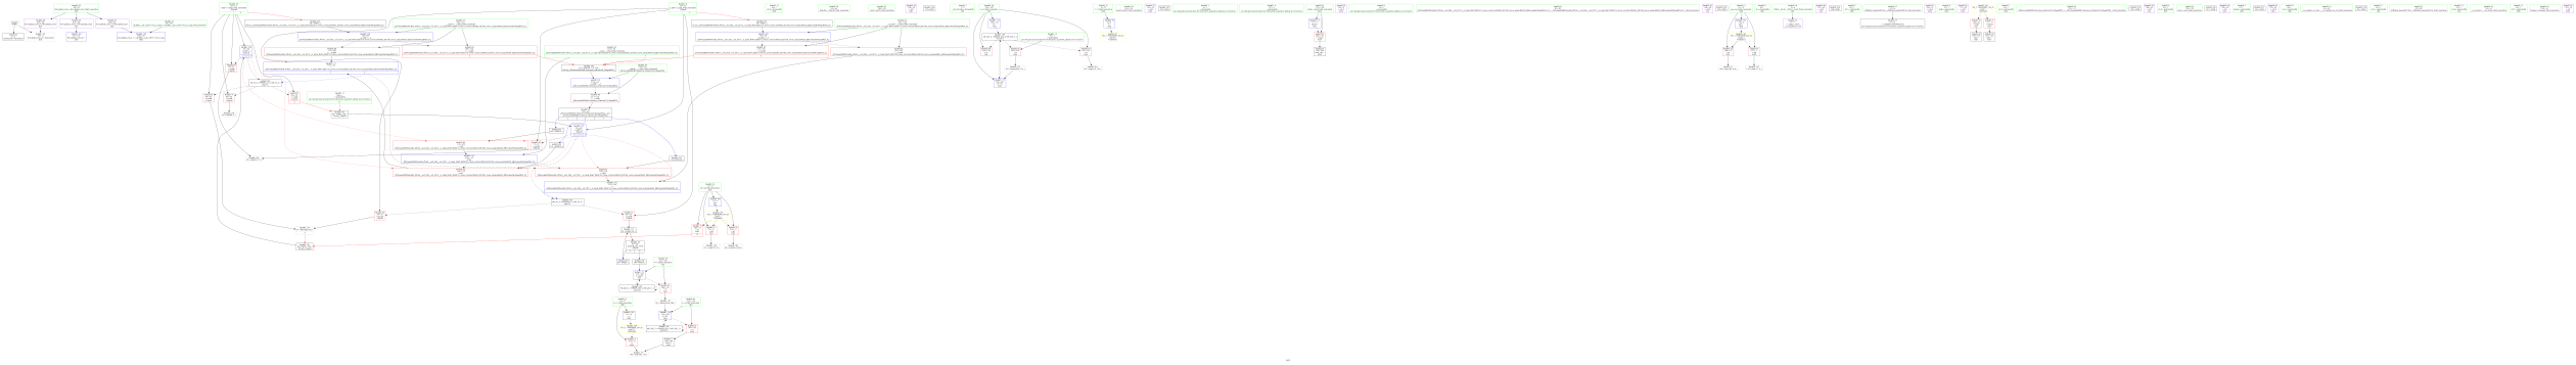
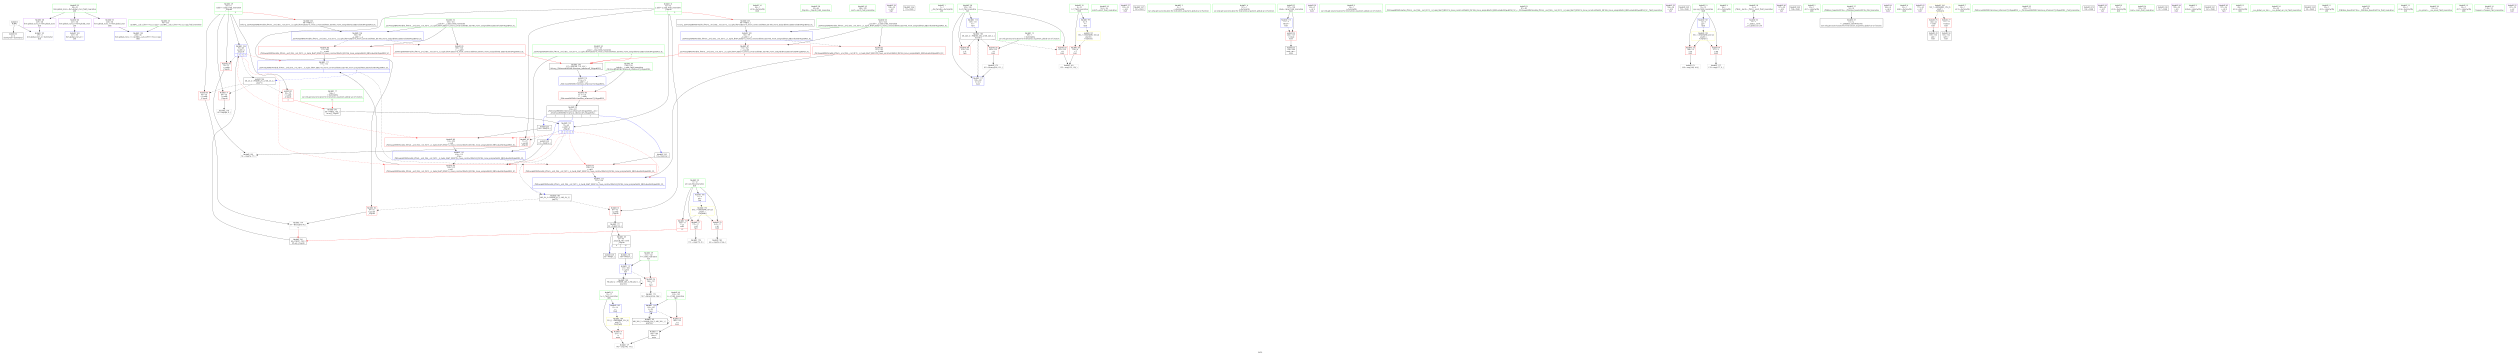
  digraph {
    fontname=Ubuntu
    label=SVFG
    node [color=green fontname=Ubuntu shape=record]
    edge [fontname=Ubuntu style=solid]
    n1 [color=grey label="{NodeID: 0\nNullPtr}"]
    n2 [color=black label="{NodeID: 46\n2\<--3\ndummyVal\<--dummyVal\n}"]
    n3 [color=blue label="{NodeID: 105\n229\<--3\nllvm.global_ctors_2\<--dummyVal\nGlob }" style=dotted]
    n4 [color=grey label="{NodeID: 180\n78 = cmp(76, 77, )\n}"]
    n5 [color=red label="{NodeID: 97\n189\<--133\n\<--s\nmain\n}"]
    n6 [color=black label="{NodeID: 51\n190\<--189\nconv\<--\nmain\n}"]
    n7 [color=grey label="{NodeID: 175\n192 = cmp(190, 191, )\n}"]
    n8 [label="{NodeID: 14\n36\<--1\n.str.8\<--dummyObj\nGlob }"]
    n9 [color=yellow label="{NodeID: 194\n22V_1 = ENCHI(MR_22V_0)\npts\{17 \}\nFun[main]}" style=double]
    n10 [color=red label="{NodeID: 75\n191\<--15\n\<--n\nmain\n}"]
    n11 [color=blue label="{NodeID: 111\n117\<--116\n\<--\n_ZSt4swapIiENSt9enable_ifIXsr6__and_ISt6__not_ISt15__is_tuple_likeIT_EESt21is_move_constructibleIS3_ESt18is_move_assignableIS3_EEE5valueEvE4typeERS3_SC_\n|{|<s1>3}}"]
    n12 [color=red label="{NodeID: 91\n120\<--119\n\<--call2\n_ZSt4swapIiENSt9enable_ifIXsr6__and_ISt6__not_ISt15__is_tuple_likeIT_EESt21is_move_constructibleIS3_ESt18is_move_assignableIS3_EEE5valueEvE4typeERS3_SC_\n}"]
    n13 [color=black label="{NodeID: 186\nMR_2V_4 = PHI(MR_2V_3, MR_2V_2, )\npts\{71 \}\n}"]
    n14 [color=blue label="{NodeID: 112\n121\<--120\n\<--\n_ZSt4swapIiENSt9enable_ifIXsr6__and_ISt6__not_ISt15__is_tuple_likeIT_EESt21is_move_constructibleIS3_ESt18is_move_assignableIS3_EEE5valueEvE4typeERS3_SC_\n|{<s0>3}}"]
    n15 [color=red label="{NodeID: 79\n84\<--70\n\<--x.addr\n_Z3gcdii\n}"]
    n16 [color=red label="{NodeID: 80\n90\<--70\n\<--x.addr\n_Z3gcdii\n}"]
    n17 [color=red label="{NodeID: 81\n92\<--70\n\<--x.addr\n_Z3gcdii\n|{<s0>4}}"]
    n18 [color=black label="{NodeID: 187\nMR_4V_4 = PHI(MR_4V_3, MR_4V_2, )\npts\{73 \}\n}"]
    n19 [color=grey label="{NodeID: 179\n85 = cmp(84, 9, )\n}"]
    n20 [color=grey label="{NodeID: 174\n91 = Binary(89, 90, )\n|{<s0>4}}"]
    n21 [color=black label="{NodeID: 242\n69 = PHI(92, 166, )\n1st arg _Z3gcdii }"]
    n22 [label="{NodeID: 28\n65\<--66\n_Z3gcdii\<--_Z3gcdii_field_insensitive\n}"]
    n23 [label="{NodeID: 42\n148\<--149\nscanf\<--scanf_field_insensitive\n}"]
    n24 [color=purple label="{NodeID: 56\n138\<--20\n\<--.str.1\nmain\n}"]
    n25 [color=black label="{NodeID: 236\n172 = PHI()\n}"]
    n26 [color=red label="{NodeID: 70\n164\<--11\n\<--pd\nmain\n}"]
    n27 [color=grey label="{NodeID: 182\n165 = cmp(164, 166, )\n}"]
    n28 [color=red label="{NodeID: 84\n89\<--72\n\<--y.addr\n_Z3gcdii\n}"]
    n29 [color=black label="{NodeID: 241\n68 = PHI(91, 183, )\n0th arg _Z3gcdii }"]
    n30 [color=blue label="{NodeID: 106\n70\<--68\nx.addr\<--x\n_Z3gcdii\n|{|<s2>3|<s3>3|<s4>3}}"]
    n31 [label="{NodeID: 1\n7\<--1\n__dso_handle\<--dummyObj\nGlob }"]
    n32 [color=grey label="{NodeID: 181\n155 = cmp(153, 154, )\n}"]
    n33 [color=red label="{NodeID: 98\n221\<--218\n\<--__t.addr\n_ZSt4moveIRiEONSt16remove_referenceIT_E4typeEOS2_\n}"]
    n34 [color=black label="{NodeID: 53\n216\<--221\n_ZSt4moveIRiEONSt16remove_referenceIT_E4typeEOS2__ret\<--\n_ZSt4moveIRiEONSt16remove_referenceIT_E4typeEOS2_\n|{<s0>5|<s1>6|<s2>7}}"]
    n35 [color=black label="{NodeID: 233\n109 = PHI(216, )\n}"]
    n36 [color=black label="{NodeID: 234\n115 = PHI(216, )\n}"]
    n37 [color=black label="{NodeID: 235\n119 = PHI(216, )\n}"]
    n38 [color=red label="{NodeID: 89\n112\<--109\n\<--call\n_ZSt4swapIiENSt9enable_ifIXsr6__and_ISt6__not_ISt15__is_tuple_likeIT_EESt21is_move_constructibleIS3_ESt18is_move_assignableIS3_EEE5valueEvE4typeERS3_SC_\n}"]
    n39 [color=red label="{NodeID: 90\n116\<--115\n\<--call1\n_ZSt4swapIiENSt9enable_ifIXsr6__and_ISt6__not_ISt15__is_tuple_likeIT_EESt21is_move_constructibleIS3_ESt18is_move_assignableIS3_EEE5valueEvE4typeERS3_SC_\n}"]
    n40 [label="{NodeID: 15\n39\<--1\n\<--dummyObj\nCan only get source location for instruction, argument, global var or function.}"]
    n41 [color=red label="{NodeID: 95\n200\<--129\n\<--it\nmain\n}"]
    n42 [color=red label="{NodeID: 83\n87\<--72\n\<--y.addr\n_Z3gcdii\n}"]
    n43 [color=black label="{NodeID: 171\n95 = PHI(87, 93, )\n}"]
    n44 [label="{NodeID: 29\n70\<--71\nx.addr\<--x.addr_field_insensitive\n_Z3gcdii\n|{|<s5>3}}"]
    n45 [color=red label="{NodeID: 78\n76\<--70\n\<--x.addr\n_Z3gcdii\n}"]
    n46 [color=black label="{NodeID: 244\n98 = PHI(70, )\n0th arg _ZSt4swapIiENSt9enable_ifIXsr6__and_ISt6__not_ISt15__is_tuple_likeIT_EESt21is_move_constructibleIS3_ESt18is_move_assignableIS3_EEE5valueEvE4typeERS3_SC_ }"]
    n47 [color=blue label="{NodeID: 108\n100\<--98\n__a.addr\<--__a\n_ZSt4swapIiENSt9enable_ifIXsr6__and_ISt6__not_ISt15__is_tuple_likeIT_EESt21is_move_constructibleIS3_ESt18is_move_assignableIS3_EEE5valueEvE4typeERS3_SC_\n}"]
    n48 [color=blue label="{NodeID: 107\n72\<--69\ny.addr\<--y\n_Z3gcdii\n|{|<s2>3|<s3>3|<s4>3|<s5>3}}"]
    n49 [color=blue label="{NodeID: 110\n104\<--112\n__tmp\<--\n_ZSt4swapIiENSt9enable_ifIXsr6__and_ISt6__not_ISt15__is_tuple_likeIT_EESt21is_move_constructibleIS3_ESt18is_move_assignableIS3_EEE5valueEvE4typeERS3_SC_\n}"]
    n50 [color=red label="{NodeID: 85\n108\<--100\n\<--__a.addr\n_ZSt4swapIiENSt9enable_ifIXsr6__and_ISt6__not_ISt15__is_tuple_likeIT_EESt21is_move_constructibleIS3_ESt18is_move_assignableIS3_EEE5valueEvE4typeERS3_SC_\n|{<s0>5}}"]
    n51 [color=red label="{NodeID: 86\n117\<--100\n\<--__a.addr\n_ZSt4swapIiENSt9enable_ifIXsr6__and_ISt6__not_ISt15__is_tuple_likeIT_EESt21is_move_constructibleIS3_ESt18is_move_assignableIS3_EEE5valueEvE4typeERS3_SC_\n}"]
    n52 [label="{NodeID: 43\n162\<--163\nprintf\<--printf_field_insensitive\n}"]
    n53 [color=purple label="{NodeID: 57\n143\<--23\n\<--.str.2\nmain\n}"]
    n54 [color=black label="{NodeID: 237\n181 = PHI()\n}"]
    n55 [color=red label="{NodeID: 71\n174\<--11\n\<--pd\nmain\n}"]
    n56 [color=grey label="{NodeID: 178\n175 = cmp(174, 9, )\n}"]
    n57 [color=black label="{NodeID: 243\n217 = PHI(108, 114, 104, )\n0th arg _ZSt4moveIRiEONSt16remove_referenceIT_E4typeEOS2_ }"]
    n58 [color=blue label="{NodeID: 118\n218\<--217\n__t.addr\<--__t\n_ZSt4moveIRiEONSt16remove_referenceIT_E4typeEOS2_\n}"]
    n59 [label="{NodeID: 2\n9\<--1\n\<--dummyObj\nCan only get source location for instruction, argument, global var or function.}"]
    n60 [color=blue label="{NodeID: 99\n8\<--9\nT\<--\nGlob }"]
    n61 [color=yellow label="{NodeID: 191\n16V_1 = ENCHI(MR_16V_0)\npts\{10 \}\nFun[main]}" style=double]
+   n62 [color=red label="{NodeID: 69\n154\<--8\n\<--T\nmain\n}"]
    n63 [label="{NodeID: 16\n151\<--1\n\<--dummyObj\nCan only get source location for instruction, argument, global var or function.}"]
    n64 [color=blue label="{NodeID: 113\n127\<--9\nretval\<--\nmain\n}"]
    n65 [color=red label="{NodeID: 92\n204\<--127\n\<--retval\nmain\n}"]
    n66 [color=black label="{NodeID: 52\n126\<--204\nmain_ret\<--\nmain\n}"]
    n67 [label="{NodeID: 30\n72\<--73\ny.addr\<--y.addr_field_insensitive\n_Z3gcdii\n|{|<s4>3}}"]
    n68 [color=red label="{NodeID: 82\n77\<--72\n\<--y.addr\n_Z3gcdii\n}"]
    n69 [color=black label="{NodeID: 245\n99 = PHI(72, )\n1st arg _ZSt4swapIiENSt9enable_ifIXsr6__and_ISt6__not_ISt15__is_tuple_likeIT_EESt21is_move_constructibleIS3_ESt18is_move_assignableIS3_EEE5valueEvE4typeERS3_SC_ }"]
    n70 [color=blue label="{NodeID: 109\n102\<--99\n__b.addr\<--__b\n_ZSt4swapIiENSt9enable_ifIXsr6__and_ISt6__not_ISt15__is_tuple_likeIT_EESt21is_move_constructibleIS3_ESt18is_move_assignableIS3_EEE5valueEvE4typeERS3_SC_\n}"]
    n71 [color=black label="{NodeID: 48\n67\<--95\n_Z3gcdii_ret\<--cond\n_Z3gcdii\n|{<s0>4|<s1>15}}"]
    n72 [color=red label="{NodeID: 87\n114\<--102\n\<--__b.addr\n_ZSt4swapIiENSt9enable_ifIXsr6__and_ISt6__not_ISt15__is_tuple_likeIT_EESt21is_move_constructibleIS3_ESt18is_move_assignableIS3_EEE5valueEvE4typeERS3_SC_\n|{<s0>6}}"]
    n73 [color=red label="{NodeID: 88\n121\<--102\n\<--__b.addr\n_ZSt4swapIiENSt9enable_ifIXsr6__and_ISt6__not_ISt15__is_tuple_likeIT_EESt21is_move_constructibleIS3_ESt18is_move_assignableIS3_EEE5valueEvE4typeERS3_SC_\n}"]
    n74 [label="{NodeID: 44\n218\<--219\n__t.addr\<--__t.addr_field_insensitive\n_ZSt4moveIRiEONSt16remove_referenceIT_E4typeEOS2_\n}"]
    n75 [color=purple label="{NodeID: 58\n144\<--25\n\<--.str.3\nmain\n}"]
    n76 [color=black label="{NodeID: 238\n184 = PHI(67, )\n}"]
    n77 [color=blue label="{NodeID: 115\n131\<--184\nf\<--call14\nmain\n}"]
    n78 [color=black label="{NodeID: 184\nMR_28V_2 = PHI(MR_28V_3, MR_28V_1, )\npts\{132 \}\n}"]
    n79 [color=red label="{NodeID: 96\n186\<--131\n\<--f\nmain\n}"]
    n80 [color=grey label="{NodeID: 172\n187 = Binary(166, 186, )\n}"]
    n81 [color=red label="{NodeID: 72\n183\<--11\n\<--pd\nmain\n|{<s0>15}}"]
    n82 [label="{NodeID: 3\n16\<--1\n\<--dummyObj\nCan only get source location for instruction, argument, global var or function.}"]
    n83 [color=black label="{NodeID: 183\nMR_26V_3 = PHI(MR_26V_4, MR_26V_2, )\npts\{130 \}\n}"]
    n84 [color=red label="{NodeID: 93\n153\<--129\n\<--it\nmain\n}"]
    n85 [color=red label="{NodeID: 94\n159\<--129\n\<--it\nmain\n}"]
    n86 [color=blue label="{NodeID: 117\n129\<--201\nit\<--inc\nmain\n}"]
    n87 [color=grey label="{NodeID: 173\n201 = Binary(200, 151, )\n}"]
    n88 [color=blue label="{NodeID: 100\n11\<--9\npd\<--\nGlob }"]
    n89 [color=yellow label="{NodeID: 192\n18V_1 = ENCHI(MR_18V_0)\npts\{12 \}\nFun[main]}" style=double]
    n90 [label="{NodeID: 17\n166\<--1\n\<--dummyObj\nCan only get source location for instruction, argument, global var or function.|{<s0>15}}"]
    n91 [color=blue label="{NodeID: 114\n129\<--151\nit\<--\nmain\n}"]
    n92 [label="{NodeID: 31\n81\<--82\n_ZSt4swapIiENSt9enable_ifIXsr6__and_ISt6__not_ISt15__is_tuple_likeIT_EESt21is_move_constructibleIS3_ESt18is_move_assignableIS3_EEE5valueEvE4typeERS3_SC_\<--_ZSt4swapIiENSt9enable_ifIXsr6__and_ISt6__not_ISt15__is_tuple_likeIT_EESt21is_move_constructibleIS3_ESt18is_move_assignableIS3_EEE5valueEvE4typeERS3_SC__field_insensitive\n}"]
    n93 [label="{NodeID: 45\n40\<--223\n_GLOBAL__sub_I_ll931110_0_0.cpp\<--_GLOBAL__sub_I_ll931110_0_0.cpp_field_insensitive\n}"]
    n94 [color=blue label="{NodeID: 104\n228\<--40\nllvm.global_ctors_1\<--_GLOBAL__sub_I_ll931110_0_0.cpp\nGlob }"]
    n95 [color=purple label="{NodeID: 59\n146\<--28\n\<--.str.4\nmain\n}"]
    n96 [color=black label="{NodeID: 239\n195 = PHI()\n}"]
    n97 [color=red label="{NodeID: 73\n168\<--13\n\<--pg\nmain\n}"]
    n98 [color=grey label="{NodeID: 176\n169 = cmp(168, 166, )\n}"]
    n99 [label="{NodeID: 4\n18\<--1\n.str\<--dummyObj\nGlob }"]
    n100 [color=blue label="{NodeID: 101\n13\<--9\npg\<--\nGlob }"]
    n101 [color=yellow label="{NodeID: 193\n20V_1 = ENCHI(MR_20V_0)\npts\{14 \}\nFun[main]}" style=double]
    n102 [color=red label="{NodeID: 74\n177\<--13\n\<--pg\nmain\n}"]
    n103 [color=grey label="{NodeID: 177\n178 = cmp(177, 9, )\n}"]
    n104 [label="{NodeID: 18\n4\<--6\n_ZStL8__ioinit\<--_ZStL8__ioinit_field_insensitive\nGlob }"]
    n105 [color=purple label="{NodeID: 54\n49\<--4\n\<--_ZStL8__ioinit\n__cxx_global_var_init\n}"]
    n106 [color=blue label="{NodeID: 116\n133\<--187\ns\<--div\nmain\n}"]
    n107 [label="{NodeID: 32\n100\<--101\n__a.addr\<--__a.addr_field_insensitive\n_ZSt4swapIiENSt9enable_ifIXsr6__and_ISt6__not_ISt15__is_tuple_likeIT_EESt21is_move_constructibleIS3_ESt18is_move_assignableIS3_EEE5valueEvE4typeERS3_SC_\n}"]
    n108 [color=purple label="{NodeID: 60\n157\<--30\n\<--.str.5\nmain\n}"]
    n109 [color=black label="{NodeID: 240\n198 = PHI()\n}"]
    n110 [color=black label="{NodeID: 228\n93 = PHI(67, )\n}"]
    n111 [label="{NodeID: 5\n20\<--1\n.str.1\<--dummyObj\nGlob }"]
    n112 [color=black label="{NodeID: 185\nMR_30V_2 = PHI(MR_30V_3, MR_30V_1, )\npts\{134 \}\n}"]
    n113 [color=blue label="{NodeID: 102\n15\<--16\nn\<--\nGlob }"]
    n114 [label="{NodeID: 19\n8\<--10\nT\<--T_field_insensitive\nGlob }"]
    n115 [label="{NodeID: 33\n102\<--103\n__b.addr\<--__b.addr_field_insensitive\n_ZSt4swapIiENSt9enable_ifIXsr6__and_ISt6__not_ISt15__is_tuple_likeIT_EESt21is_move_constructibleIS3_ESt18is_move_assignableIS3_EEE5valueEvE4typeERS3_SC_\n}"]
    n116 [color=black label="{NodeID: 47\n51\<--52\n\<--_ZNSt8ios_base4InitD1Ev\nCan only get source location for instruction, argument, global var or function.}"]
    n117 [color=purple label="{NodeID: 61\n160\<--32\n\<--.str.6\nmain\n}"]
    n118 [label="{NodeID: 6\n22\<--1\nstdin\<--dummyObj\nGlob }"]
    n119 [color=blue label="{NodeID: 103\n227\<--39\nllvm.global_ctors_0\<--\nGlob }"]
    n120 [label="{NodeID: 20\n11\<--12\npd\<--pd_field_insensitive\nGlob }"]
    n121 [label="{NodeID: 34\n104\<--105\n__tmp\<--__tmp_field_insensitive\n_ZSt4swapIiENSt9enable_ifIXsr6__and_ISt6__not_ISt15__is_tuple_likeIT_EESt21is_move_constructibleIS3_ESt18is_move_assignableIS3_EEE5valueEvE4typeERS3_SC_\n|{|<s1>7}}"]
    n122 [color=purple label="{NodeID: 62\n171\<--34\n\<--.str.7\nmain\n}"]
    n123 [color=red label="{NodeID: 76\n136\<--22\n\<--stdin\nmain\n}"]
    n124 [color=black label="{NodeID: 49\n139\<--136\ncall\<--\nmain\n}"]
    n125 [label="{NodeID: 7\n23\<--1\n.str.2\<--dummyObj\nGlob }"]
    n126 [label="{NodeID: 21\n13\<--14\npg\<--pg_field_insensitive\nGlob }"]
    n127 [label="{NodeID: 35\n110\<--111\n_ZSt4moveIRiEONSt16remove_referenceIT_E4typeEOS2_\<--_ZSt4moveIRiEONSt16remove_referenceIT_E4typeEOS2__field_insensitive\n}"]
    n128 [color=black label="{NodeID: 229\n158 = PHI()\n}"]
    n129 [color=purple label="{NodeID: 63\n180\<--34\n\<--.str.7\nmain\n}"]
    n130 [color=red label="{NodeID: 77\n142\<--27\n\<--stdout\nmain\n}"]
    n131 [color=black label="{NodeID: 50\n145\<--142\ncall1\<--\nmain\n}"]
    n132 [label="{NodeID: 8\n25\<--1\n.str.3\<--dummyObj\nGlob }"]
    n133 [label="{NodeID: 22\n15\<--17\nn\<--n_field_insensitive\nGlob }"]
    n134 [label="{NodeID: 36\n124\<--125\nmain\<--main_field_insensitive\n}"]
    n135 [color=black label="{NodeID: 230\n147 = PHI()\n}"]
    n136 [color=purple label="{NodeID: 64\n194\<--34\n\<--.str.7\nmain\n}"]
    n137 [label="{NodeID: 9\n27\<--1\nstdout\<--dummyObj\nGlob }"]
    n138 [label="{NodeID: 23\n38\<--42\nllvm.global_ctors\<--llvm.global_ctors_field_insensitive\nGlob }"]
    n139 [color=purple label="{NodeID: 66\n227\<--38\nllvm.global_ctors_0\<--llvm.global_ctors\nGlob }"]
    n140 [color=purple label="{NodeID: 67\n228\<--38\nllvm.global_ctors_1\<--llvm.global_ctors\nGlob }"]
    n141 [color=purple label="{NodeID: 68\n229\<--38\nllvm.global_ctors_2\<--llvm.global_ctors\nGlob }"]
    n142 [label="{NodeID: 37\n127\<--128\nretval\<--retval_field_insensitive\nmain\n}"]
    n143 [color=black label="{NodeID: 231\n161 = PHI()\n}"]
    n144 [color=purple label="{NodeID: 65\n197\<--36\n\<--.str.8\nmain\n}"]
    n145 [label="{NodeID: 10\n28\<--1\n.str.4\<--dummyObj\nGlob }"]
    n146 [color=yellow label="{NodeID: 190\n14V_1 = ENCHI(MR_14V_0)\npts\{1 \}\nFun[main]}" style=double]
    n147 [label="{NodeID: 24\n43\<--44\n__cxx_global_var_init\<--__cxx_global_var_init_field_insensitive\n}"]
    n148 [label="{NodeID: 38\n129\<--130\nit\<--it_field_insensitive\nmain\n}"]
    n149 [color=black label="{NodeID: 232\n50 = PHI()\n}"]
    n150 [label="{NodeID: 11\n30\<--1\n.str.5\<--dummyObj\nGlob }"]
    n151 [label="{NodeID: 25\n47\<--48\n_ZNSt8ios_base4InitC1Ev\<--_ZNSt8ios_base4InitC1Ev_field_insensitive\n}"]
    n152 [label="{NodeID: 39\n131\<--132\nf\<--f_field_insensitive\nmain\n}"]
    n153 [label="{NodeID: 12\n32\<--1\n.str.6\<--dummyObj\nGlob }"]
    n154 [label="{NodeID: 26\n53\<--54\n__cxa_atexit\<--__cxa_atexit_field_insensitive\n}"]
    n155 [label="{NodeID: 40\n133\<--134\ns\<--s_field_insensitive\nmain\n}"]
    n156 [label="{NodeID: 13\n34\<--1\n.str.7\<--dummyObj\nGlob }"]
    n157 [label="{NodeID: 27\n52\<--58\n_ZNSt8ios_base4InitD1Ev\<--_ZNSt8ios_base4InitD1Ev_field_insensitive\n}"]
    n158 [label="{NodeID: 41\n140\<--141\nfreopen\<--freopen_field_insensitive\n}"]
    n159 [color=purple label="{NodeID: 55\n137\<--18\n\<--.str\nmain\n}"]
    n1 -> n2
    n1 -> n3
    n5 -> n6
    n6 -> n7
    n9 -> n10 [style=dashed]
    n10 -> n7
    n11 -> n12 [style=dashed]
    n11 -> n13 [color=blue style=dashed tailport=s1]
    n12 -> n14
    n13 -> n15 [style=dashed]
    n13 -> n16 [style=dashed]
    n13 -> n17 [style=dashed]
    n14 -> n18 [color=blue style=dashed tailport=s0]
    n15 -> n19
    n16 -> n20
    n17 -> n21 [color=red tailport=s0]
    n18 -> n28 [style=dashed]
    n18 -> n42 [style=dashed]
    n20 -> n29 [color=red tailport=s0]
    n21 -> n48
    n26 -> n27
    n28 -> n20
    n29 -> n30
    n30 -> n11 [color=red style=dashed tailport=s4]
    n30 -> n13 [style=dashed]
    n30 -> n38 [color=red style=dashed tailport=s2]
    n30 -> n39 [color=red style=dashed tailport=s3]
    n30 -> n45 [style=dashed]
    n33 -> n34
    n34 -> n35 [color=blue tailport=s0]
    n34 -> n36 [color=blue tailport=s1]
    n34 -> n37 [color=blue tailport=s2]
    n35 -> n38
    n36 -> n39
    n37 -> n12
    n38 -> n49
    n39 -> n11
    n40 -> n41
    n41 -> n87
    n42 -> n43
    n43 -> n71
    n44 -> n15
    n44 -> n16
    n44 -> n17
    n44 -> n30
    n44 -> n45
    n44 -> n46 [color=red tailport=s5]
    n45 -> n4
    n46 -> n47
    n47 -> n50 [style=dashed]
    n47 -> n51 [style=dashed]
    n48 -> n12 [color=red style=dashed tailport=s4]
    n48 -> n14 [color=red style=dashed tailport=s5]
    n48 -> n18 [style=dashed]
    n48 -> n38 [color=red style=dashed tailport=s2]
    n48 -> n39 [color=red style=dashed tailport=s3]
    n48 -> n68 [style=dashed]
    n49 -> n12 [style=dashed]
    n49 -> n39 [style=dashed]
    n50 -> n57 [color=red tailport=s0]
    n51 -> n11
    n55 -> n56
    n57 -> n58
    n58 -> n33 [style=dashed]
    n60 -> n61 [style=dashed]
+   n61 -> n62 [style=dashed]
+   n62 -> n32
    n64 -> n65 [style=dashed]
    n65 -> n66
    n67 -> n28
    n67 -> n42
    n67 -> n48
    n67 -> n68
    n67 -> n69 [color=red tailport=s4]
    n68 -> n4
    n69 -> n70
    n70 -> n72 [style=dashed]
    n70 -> n73 [style=dashed]
    n71 -> n76 [color=blue tailport=s1]
    n71 -> n110 [color=blue tailport=s0]
    n72 -> n57 [color=red tailport=s0]
    n73 -> n14
    n74 -> n33
    n74 -> n58
    n76 -> n77
    n77 -> n78 [style=dashed]
    n77 -> n79 [style=dashed]
    n78 -> n77 [style=dashed]
    n78 -> n78 [style=dashed]
    n79 -> n80
    n80 -> n106
    n81 -> n29 [color=red tailport=s0]
    n83 -> n41 [style=dashed]
    n83 -> n84 [style=dashed]
    n83 -> n85 [style=dashed]
    n83 -> n86 [style=dashed]
    n84 -> n32
    n86 -> n83 [style=dashed]
    n87 -> n86
    n88 -> n89 [style=dashed]
    n89 -> n26 [style=dashed]
    n89 -> n55 [style=dashed]
    n89 -> n81 [style=dashed]
    n90 -> n21 [color=red tailport=s0]
    n91 -> n83 [style=dashed]
    n93 -> n94
    n97 -> n98
    n100 -> n101 [style=dashed]
    n101 -> n97
    n101 -> n102 [style=dashed]
    n102 -> n103
    n104 -> n105
    n106 -> n5 [style=dashed]
    n106 -> n112 [style=dashed]
    n107 -> n47
    n107 -> n50
    n107 -> n51
    n110 -> n43
    n112 -> n106 [style=dashed]
    n112 -> n112 [style=dashed]
    n113 -> n9 [style=dashed]
    n114 -> n60
+   n114 -> n62
    n115 -> n70
    n115 -> n72
    n115 -> n73
    n120 -> n26
    n120 -> n55
    n120 -> n81
    n120 -> n88
    n121 -> n49
    n121 -> n57 [color=red tailport=s1]
    n123 -> n124
    n126 -> n97
    n126 -> n100
    n126 -> n102
    n130 -> n131
    n133 -> n10
    n133 -> n113
    n138 -> n139
    n138 -> n140
    n138 -> n141
    n139 -> n119
    n140 -> n94
    n141 -> n3
    n142 -> n64
    n142 -> n65
    n146 -> n123 [style=dashed]
    n146 -> n130 [style=dashed]
    n148 -> n84
    n148 -> n85
    n148 -> n86
    n148 -> n91
    n152 -> n77
    n152 -> n79
    n155 -> n5
    n155 -> n106
    n157 -> n116
  }
